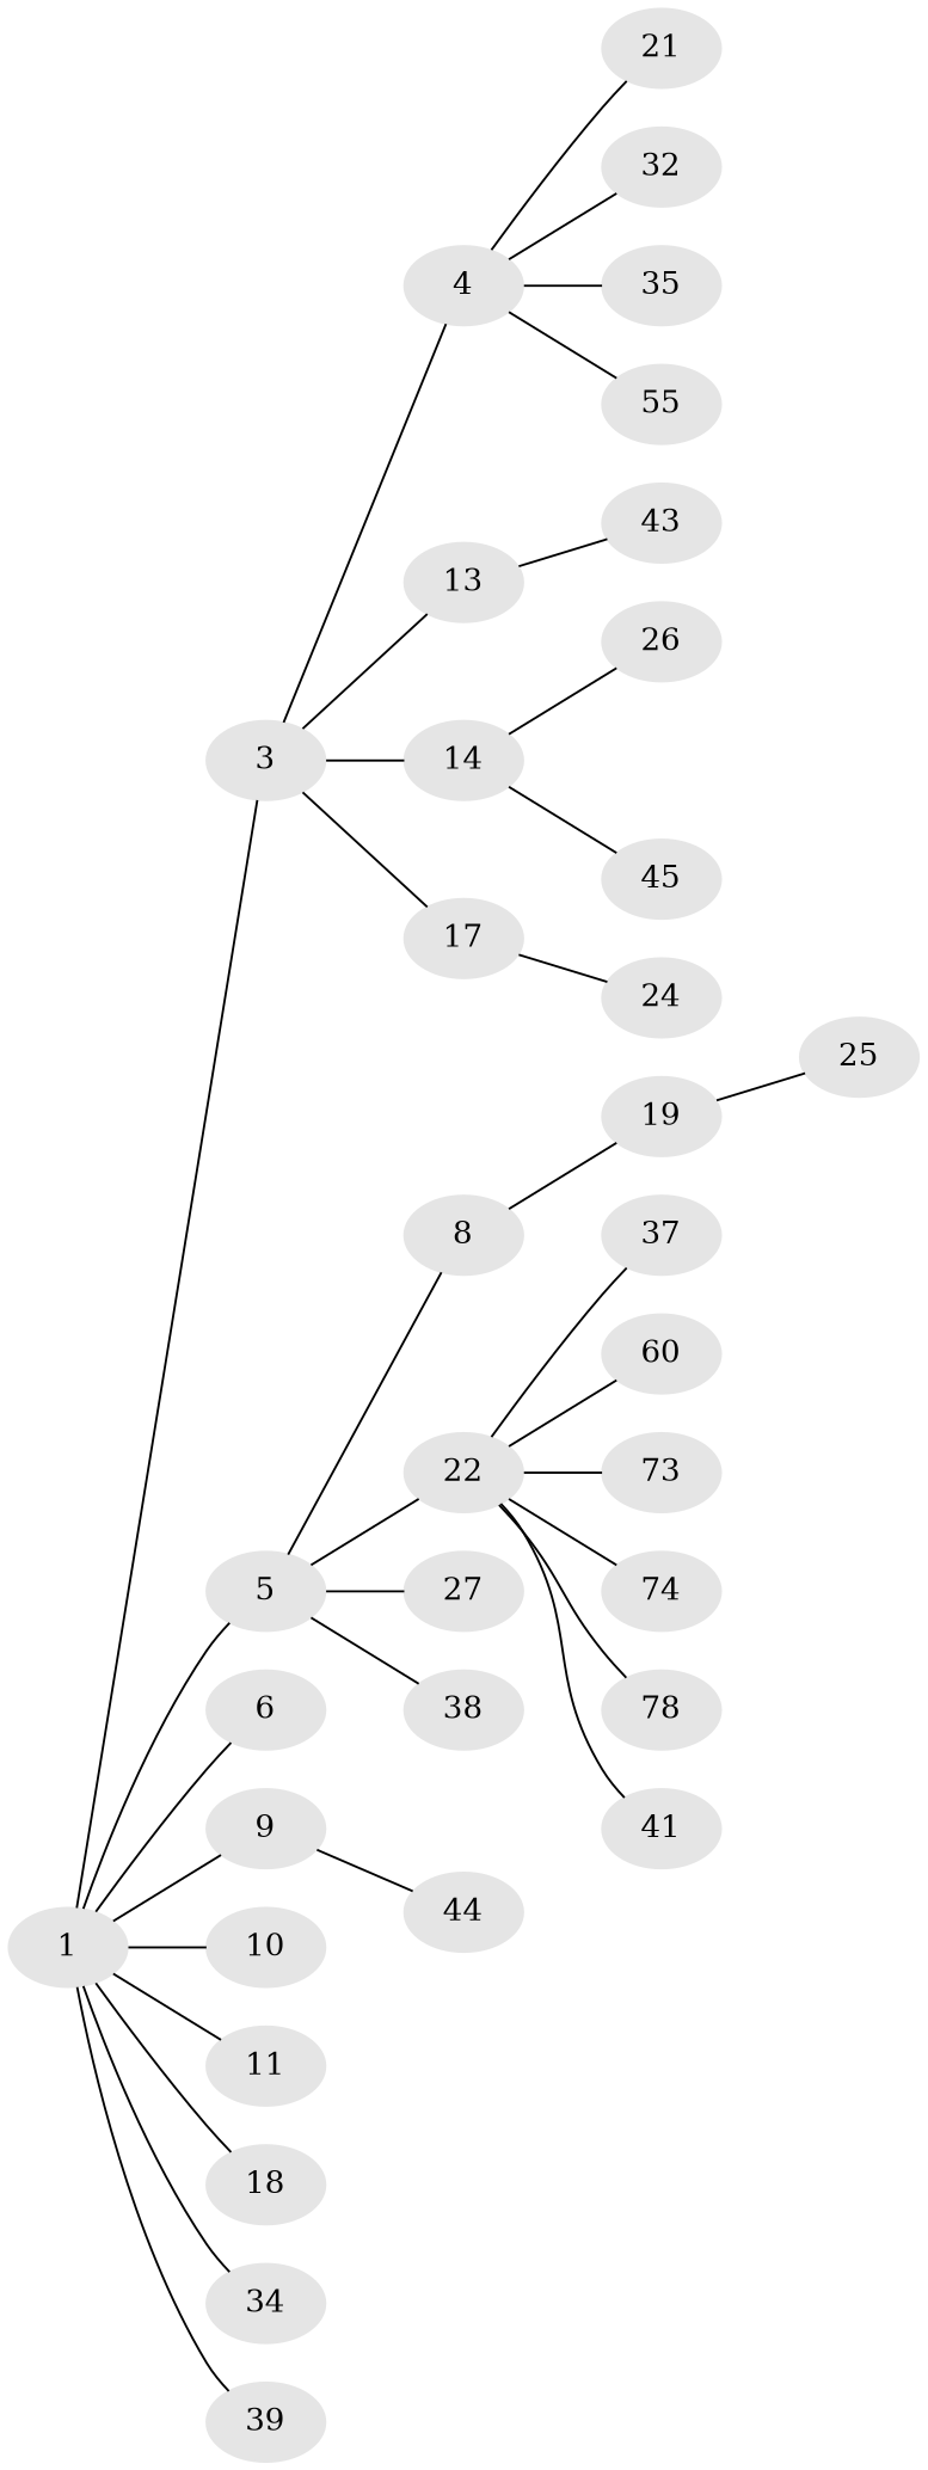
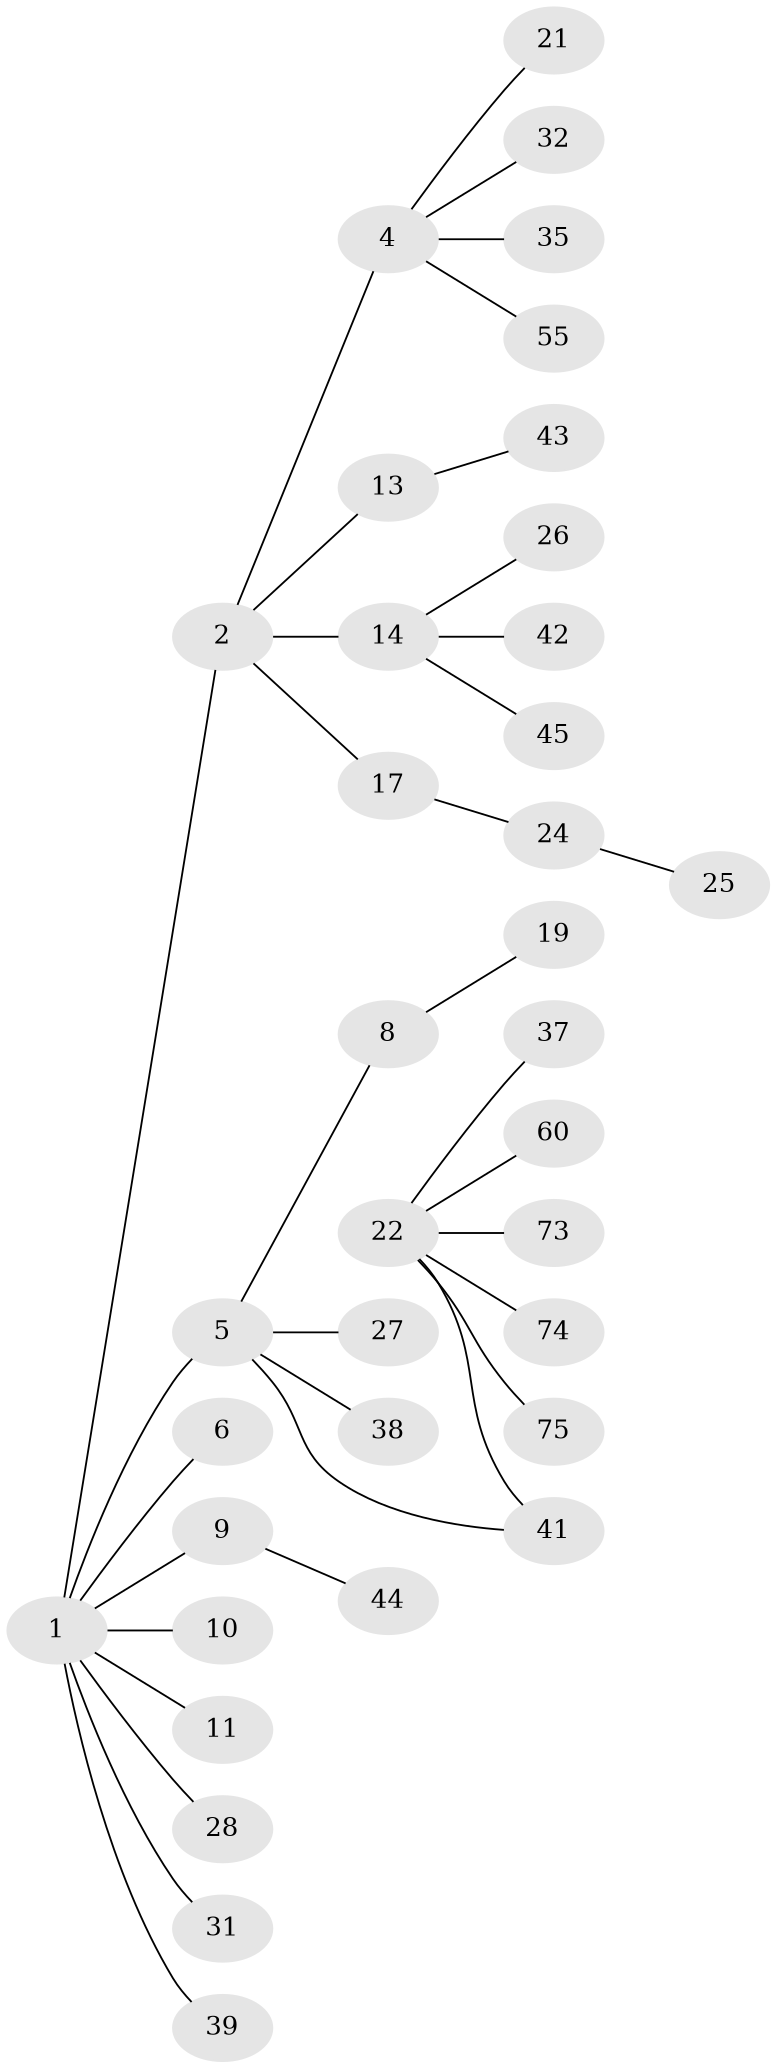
  graph {
    rankdir=LR
    node [color=gray90 style=filled]
    1 [super="+2"]
-   3
+   3 [label=2]
    5
    6 [super="+34"]
    9 [super="+51+23"]
    10 [super="+53+15"]
    11
-   28 [super="+52+56+48" label=18]
-   31 [super="+47+68+49" label=34]
+   28 [super="+52+56+48"]
+   31 [super="+47+68+49"]
    39
    4 [super="+7"]
    13
    14 [super="+36+63+16"]
    17
    8 [super="+12+71+20"]
    22 [super="+29"]
    27
    38
    44 [super="+57"]
    21
    32
    35 [super="+69"]
    55 [super="+64"]
    43 [super="+66+59"]
    26 [super="+40"]
+   42
    45
    24
    19 [super="+33+62"]
    37
    41
    60
    73
    74
-   75 [label=78]
+   75
    25
    1 -- 3
    1 -- 5
    1 -- 6
    1 -- 9
    1 -- 10
    1 -- 11
    1 -- 28
    1 -- 31
    1 -- 39
    3 -- 4
    3 -- 13
    3 -- 14
    3 -- 17
    5 -- 8
-   5 -- 22
+   5 -- 41
    5 -- 27
    5 -- 38
    9 -- 44
    4 -- 21
    4 -- 32
    4 -- 35
    4 -- 55
    13 -- 43
    14 -- 26
+   14 -- 42
    14 -- 45
    17 -- 24
    8 -- 19
    22 -- 37
    22 -- 41
    22 -- 60
    22 -- 73
    22 -- 74
    22 -- 75
-   19 -- 25
+   24 -- 25
  }
